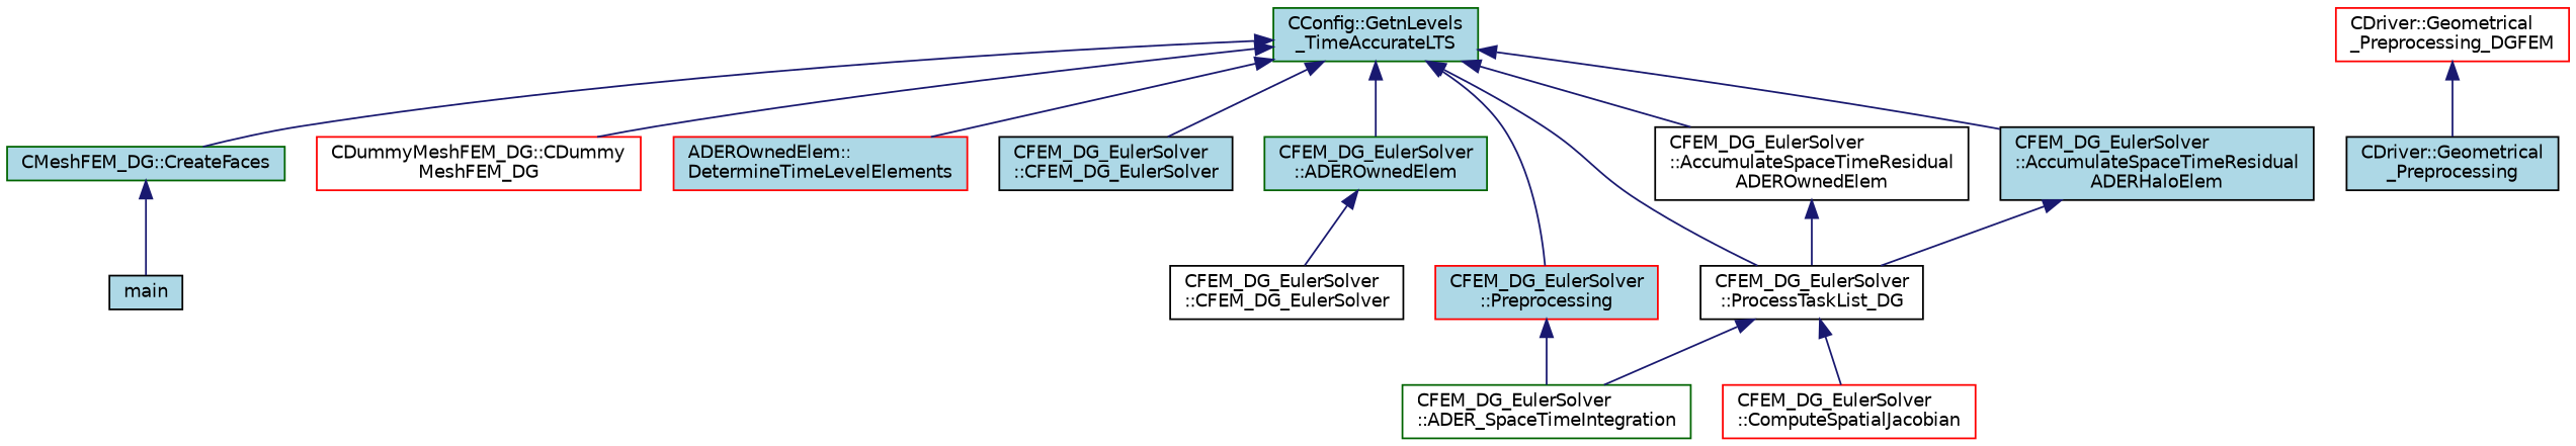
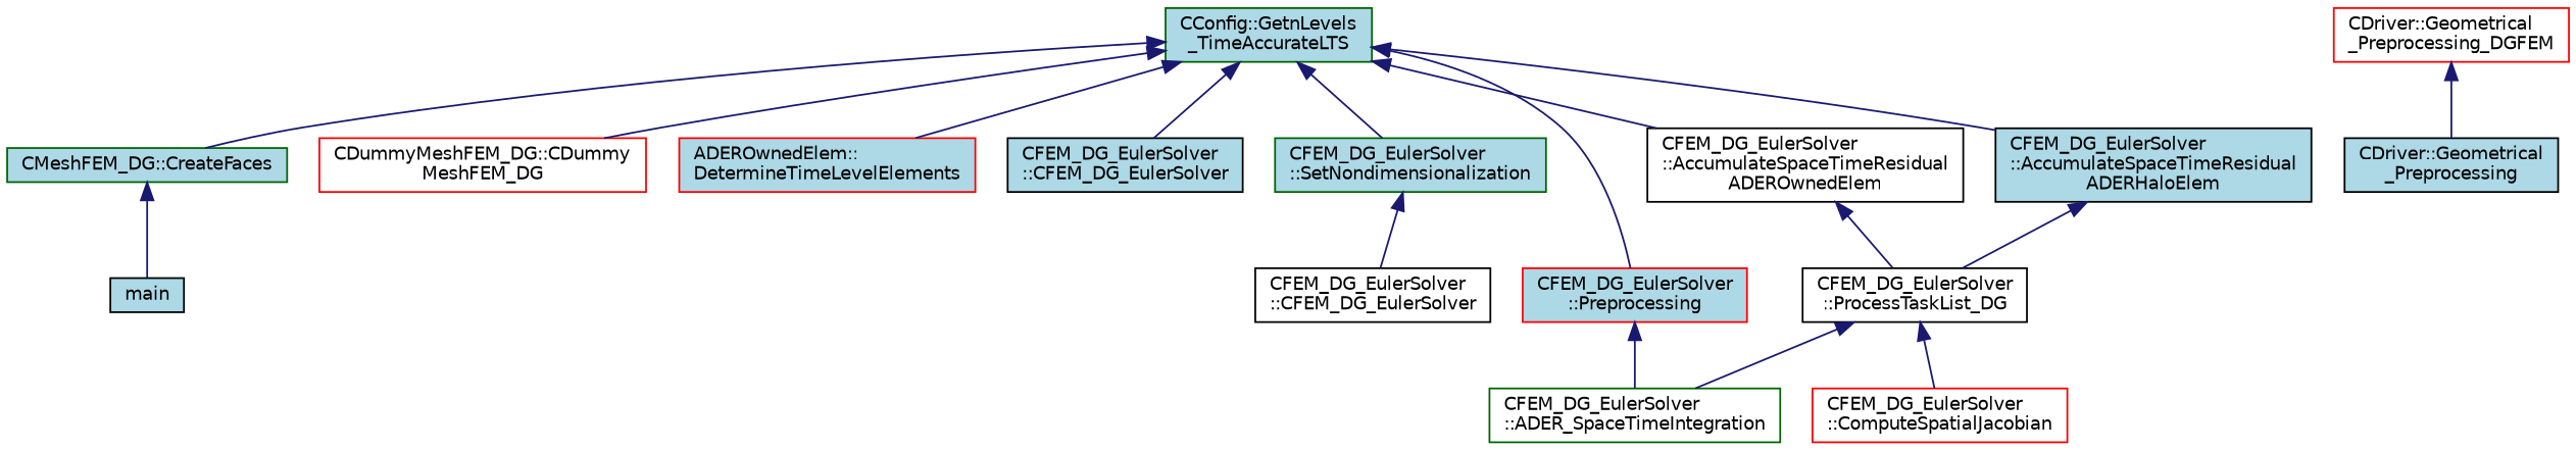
  digraph {
    rankdir=TB
    node [color=black fillcolor=lightblue fontname=Helvetica fontsize=10 shape=record style=filled]
    edge [color=midnightblue dir=back fontname=Helvetica fontsize=10 labelfontname=Helvetica labelfontsize=10 style=solid]
    n1 [color=darkgreen fontcolor=black height=0.2 label="CConfig::GetnLevels\l_TimeAccurateLTS" width=0.4]
    n2 [color=darkgreen height=0.2 label="CMeshFEM_DG::CreateFaces" width=0.4]
    n3 [color=red fillcolor=white height=0.2 label="CDummyMeshFEM_DG::CDummy\lMeshFEM_DG" width=0.4]
    n4 [color=red height=0.2 label="ADEROwnedElem::\lDetermineTimeLevelElements" width=0.4]
    n5 [height=0.2 label="CFEM_DG_EulerSolver\l::CFEM_DG_EulerSolver" width=0.4]
-   n6 [color=darkgreen height=0.2 label="CFEM_DG_EulerSolver\l::ADEROwnedElem" width=0.4]
+   n6 [color=darkgreen height=0.2 label="CFEM_DG_EulerSolver\l::SetNondimensionalization" width=0.4]
    n7 [color=red height=0.2 label="CFEM_DG_EulerSolver\l::Preprocessing" width=0.4]
    n8 [fillcolor=white height=0.2 label="CFEM_DG_EulerSolver\l::ProcessTaskList_DG" width=0.4]
    n9 [fillcolor=white height=0.2 label="CFEM_DG_EulerSolver\l::AccumulateSpaceTimeResidual\lADEROwnedElem" width=0.4]
    n10 [height=0.2 label="CFEM_DG_EulerSolver\l::AccumulateSpaceTimeResidual\lADERHaloElem" width=0.4]
    n11 [height=0.2 label=main width=0.4]
    n12 [fillcolor=white height=0.2 label="CFEM_DG_EulerSolver\l::CFEM_DG_EulerSolver" width=0.4]
    n13 [color=darkgreen fillcolor=white height=0.2 label="CFEM_DG_EulerSolver\l::ADER_SpaceTimeIntegration" width=0.4]
    n14 [color=red fillcolor=white height=0.2 label="CFEM_DG_EulerSolver\l::ComputeSpatialJacobian" width=0.4]
    n15 [color=red fillcolor=white height=0.2 label="CDriver::Geometrical\l_Preprocessing_DGFEM" width=0.4]
    n16 [height=0.2 label="CDriver::Geometrical\l_Preprocessing" width=0.4]
    n1 -> n2
    n1 -> n3
    n1 -> n4
    n1 -> n5
    n1 -> n6
    n1 -> n7
-   n1 -> n8
    n1 -> n9
    n1 -> n10
    n2 -> n11
    n6 -> n12
    n7 -> n13
    n8 -> n13
    n8 -> n14
    n9 -> n8
    n10 -> n8
    n15 -> n16
  }
